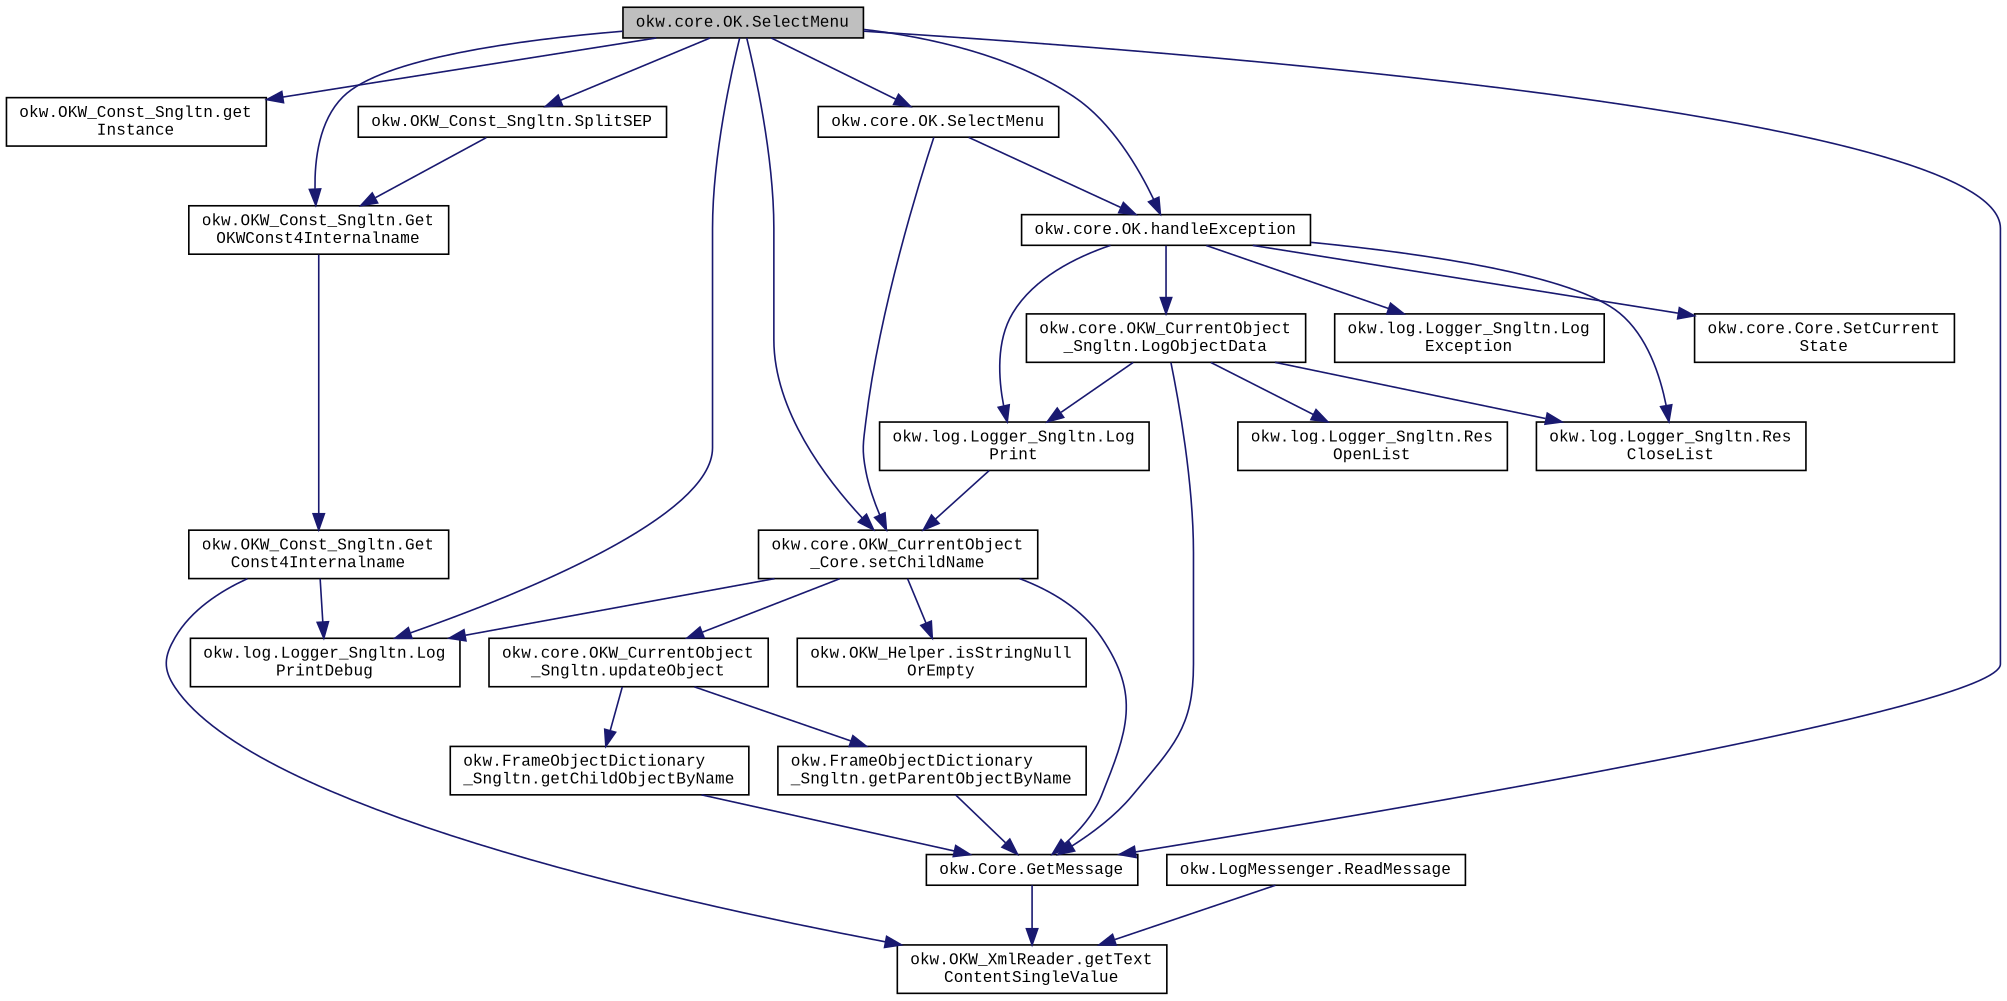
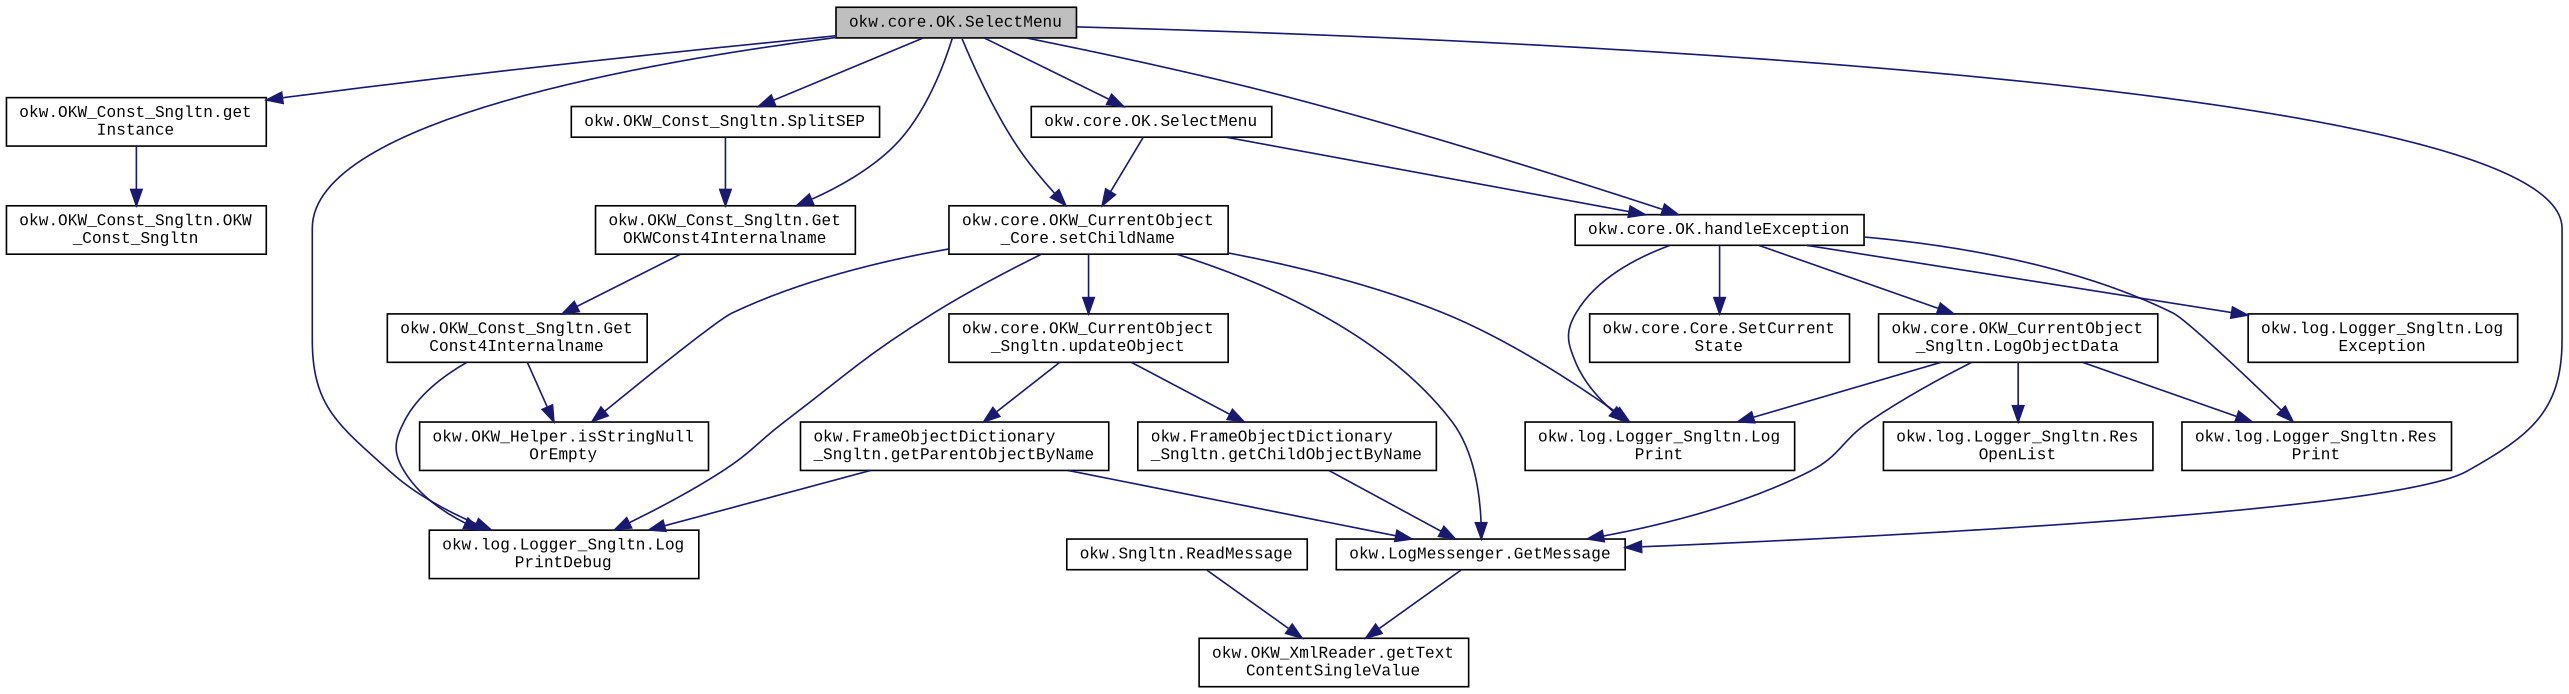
  digraph {
    fontname="Liberation Mono"
    rankdir=TB
    node [color=black fillcolor=white fontname="Liberation Mono" fontsize=10 shape=record style=filled]
    edge [color=midnightblue fontname="Liberation Mono" fontsize=10 labelfontname=Helvetica labelfontsize=10 style=solid]
    n1 [fillcolor=grey75 fontcolor=black height=0.2 label="okw.core.OK.SelectMenu" width=0.4]
    n2 [height=0.2 label="okw.OKW_Const_Sngltn.get\lInstance" width=0.4]
    n3 [height=0.2 label="okw.OKW_Const_Sngltn.Get\lOKWConst4Internalname" width=0.4]
    n4 [height=0.2 label="okw.log.Logger_Sngltn.Log\lPrintDebug" width=0.4]
-   n5 [height=0.2 label="okw.Core.GetMessage" width=0.4]
+   n5 [height=0.2 label="okw.LogMessenger.GetMessage" width=0.4]
    n6 [height=0.2 label="okw.OKW_Const_Sngltn.SplitSEP" width=0.4]
    n7 [height=0.2 label="okw.core.OKW_CurrentObject\l_Core.setChildName" width=0.4]
    n8 [height=0.2 label="okw.core.OK.SelectMenu" width=0.4]
    n9 [height=0.2 label="okw.core.OK.handleException" width=0.4]
+   n10 [height=0.2 label="okw.OKW_Const_Sngltn.OKW\l_Const_Sngltn" width=0.4]
    n11 [height=0.2 label="okw.OKW_Const_Sngltn.Get\lConst4Internalname" width=0.4]
    n12 [height=0.2 label="okw.OKW_XmlReader.getText\lContentSingleValue" width=0.4]
    n13 [height=0.2 label="okw.OKW_Helper.isStringNull\lOrEmpty" width=0.4]
    n14 [height=0.2 label="okw.log.Logger_Sngltn.Log\lPrint" width=0.4]
    n15 [height=0.2 label="okw.core.OKW_CurrentObject\l_Sngltn.updateObject" width=0.4]
    n16 [height=0.2 label="okw.log.Logger_Sngltn.Log\lException" width=0.4]
-   n17 [height=0.2 label="okw.log.Logger_Sngltn.Res\lCloseList" width=0.4]
+   n17 [height=0.2 label="okw.log.Logger_Sngltn.Res\lPrint" width=0.4]
    n18 [height=0.2 label="okw.core.OKW_CurrentObject\l_Sngltn.LogObjectData" width=0.4]
    n19 [height=0.2 label="okw.core.Core.SetCurrent\lState" width=0.4]
-   n20 [height=0.2 label="okw.LogMessenger.ReadMessage" width=0.4]
+   n20 [height=0.2 label="okw.Sngltn.ReadMessage" width=0.4]
    n21 [height=0.2 label="okw.FrameObjectDictionary\l_Sngltn.getParentObjectByName" width=0.4]
    n22 [height=0.2 label="okw.FrameObjectDictionary\l_Sngltn.getChildObjectByName" width=0.4]
    n23 [height=0.2 label="okw.log.Logger_Sngltn.Res\lOpenList" width=0.4]
    n1 -> n2
    n1 -> n3
    n1 -> n4
    n1 -> n5
    n1 -> n6
    n1 -> n7
    n1 -> n8
    n1 -> n9
+   n2 -> n10
    n3 -> n11
    n5 -> n12
    n6 -> n3
    n7 -> n4
    n7 -> n5
    n7 -> n13
-   n14 -> n7
+   n7 -> n14
    n7 -> n15
    n8 -> n7
    n8 -> n9
    n9 -> n14
    n9 -> n16
    n9 -> n17
    n9 -> n18
    n9 -> n19
    n11 -> n4
-   n11 -> n12
+   n11 -> n13
    n15 -> n21
    n15 -> n22
    n18 -> n5
    n18 -> n14
    n18 -> n17
    n18 -> n23
    n20 -> n12
+   n21 -> n4
    n21 -> n5
    n22 -> n5
  }
